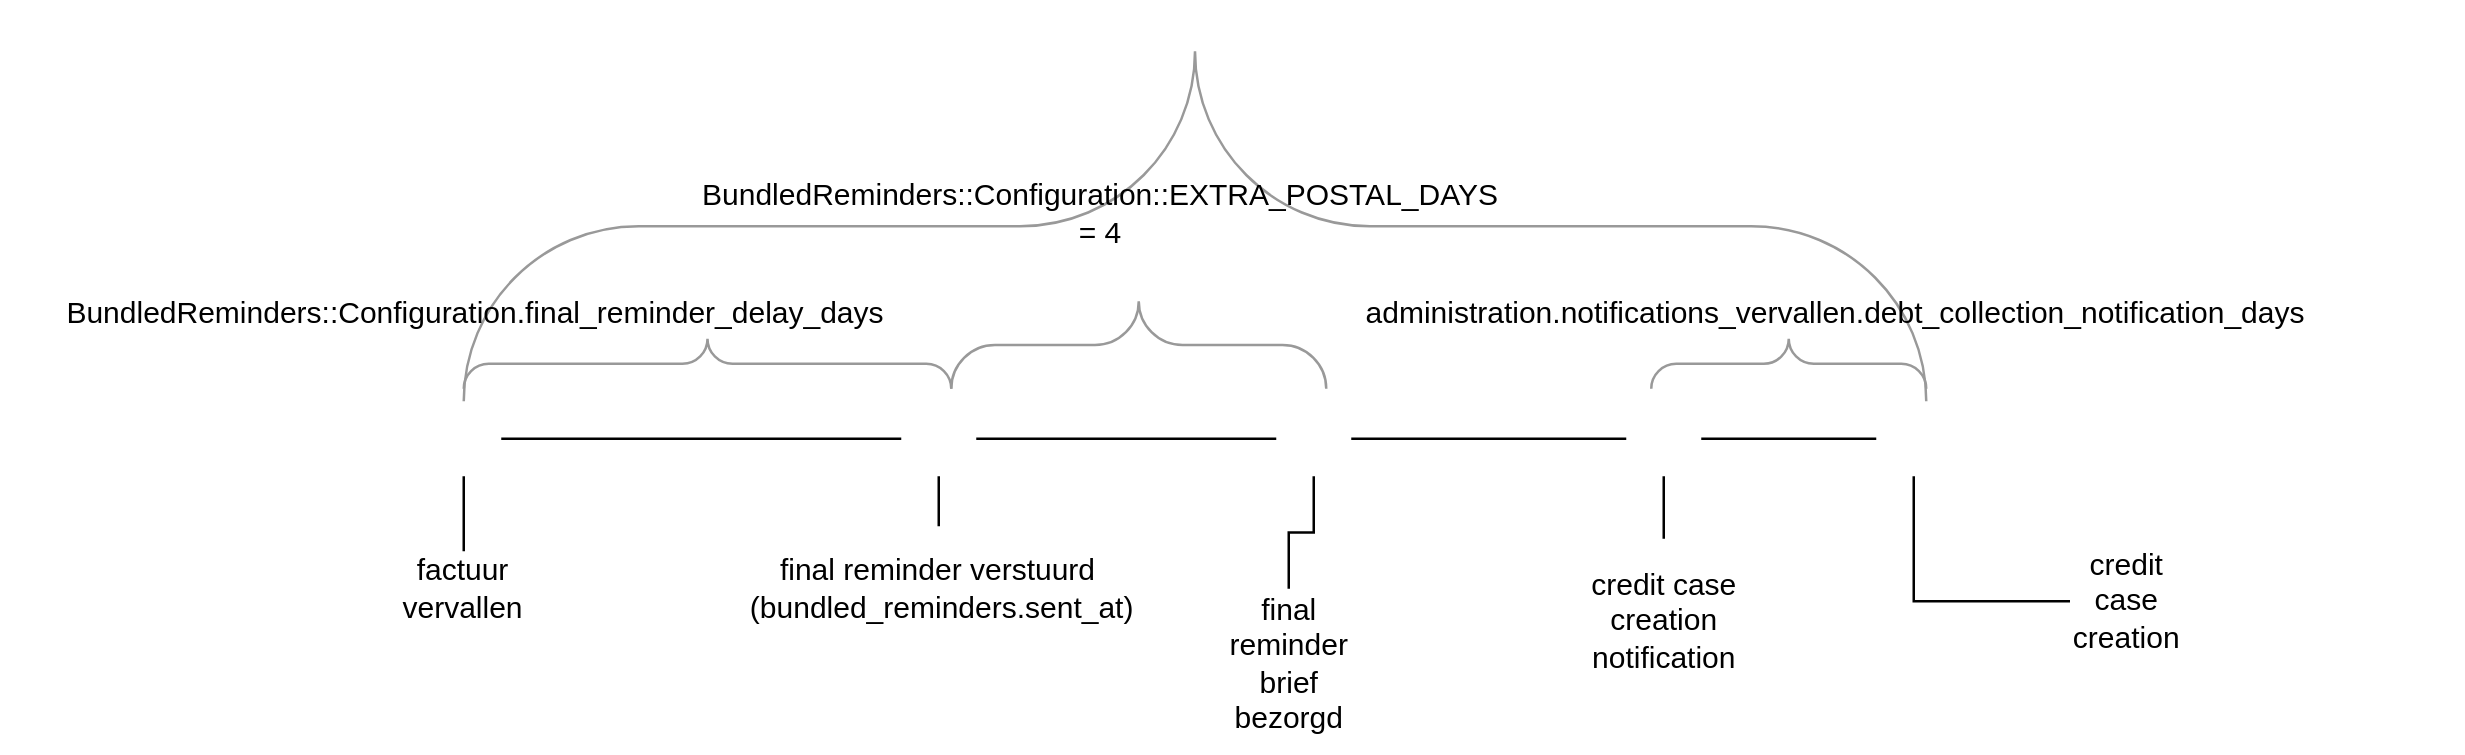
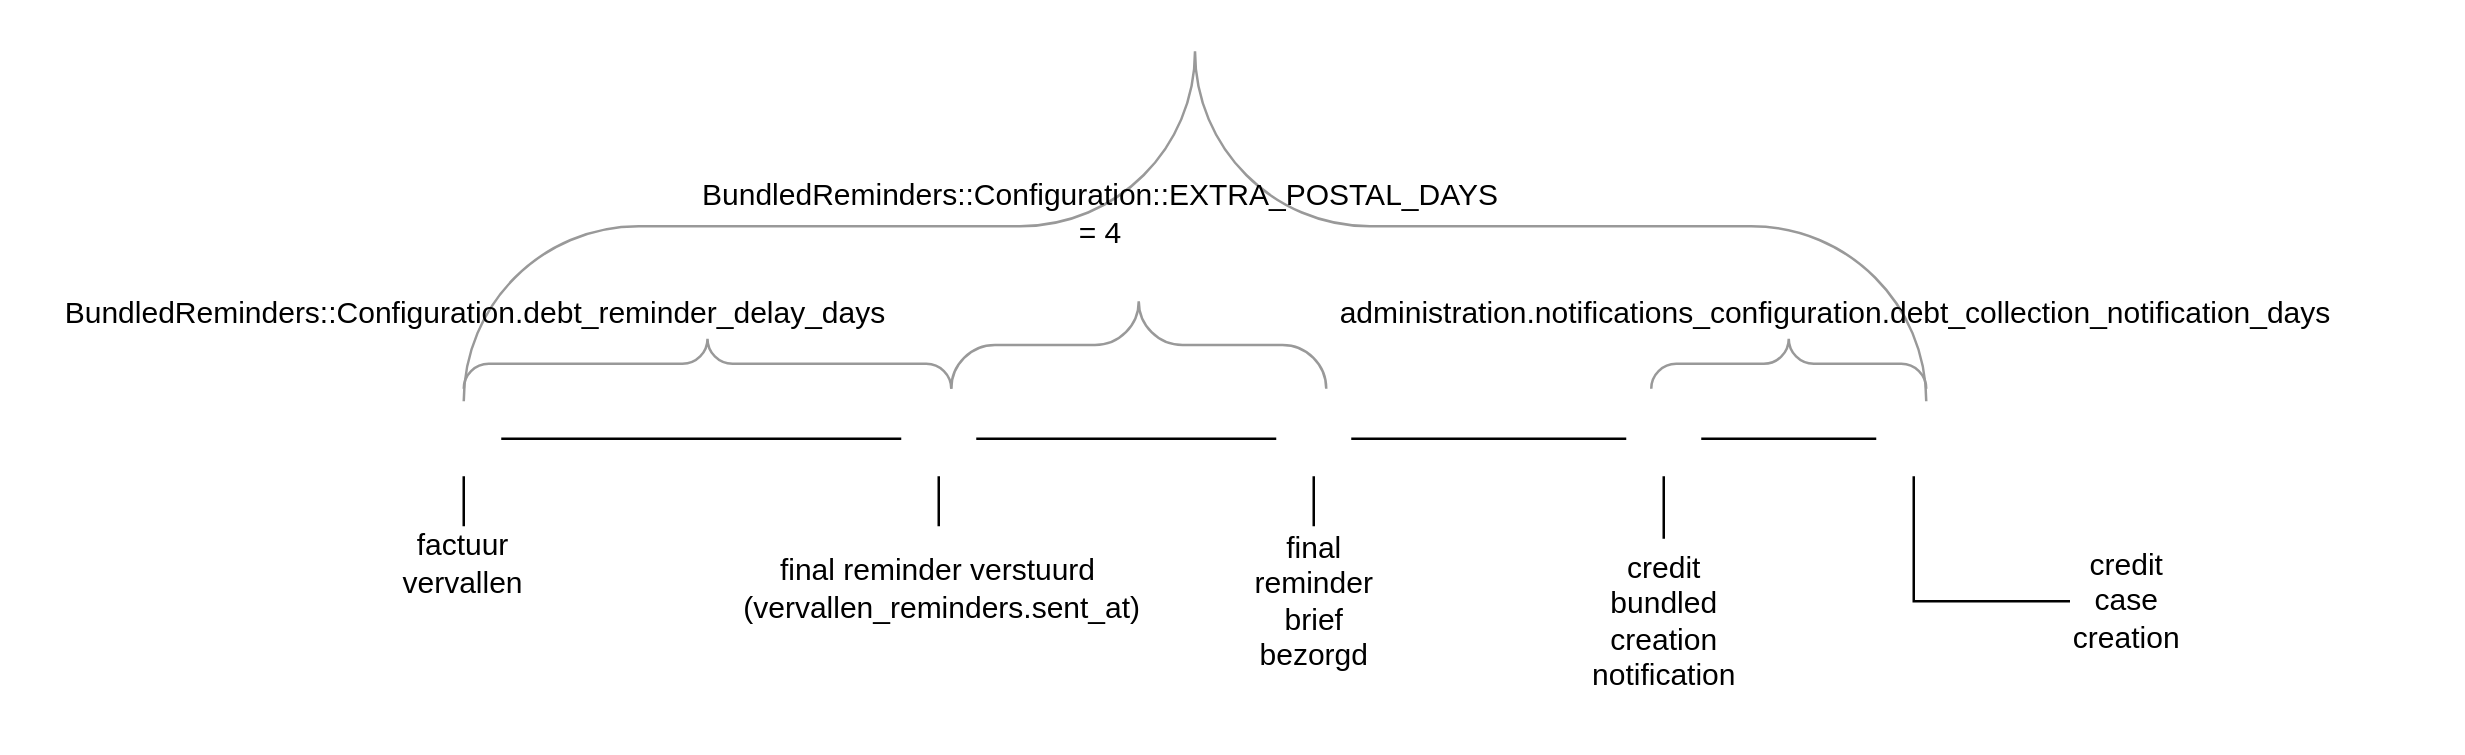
  <mxCell id="0" />
  <mxCell id="1" parent="0" />
  <mxCell id="2" value="" style="verticalLabelPosition=bottom;shadow=0;dashed=0;align=center;html=1;verticalAlign=top;strokeWidth=1;shape=mxgraph.mockup.markup.curlyBrace;strokeColor=#999999;" vertex="1" parent="1"><mxGeometry x="185" y="20" width="585" height="140" as="geometry" /></mxCell>
  <mxCell id="3" style="edgeStyle=orthogonalEdgeStyle;rounded=0;orthogonalLoop=1;jettySize=auto;html=1;entryX=0;entryY=0.5;entryDx=0;entryDy=0;endArrow=none;endFill=0;" edge="1" parent="1" source="4" target="6"><mxGeometry relative="1" as="geometry"><mxPoint x="340" y="175" as="targetPoint" /></mxGeometry></mxCell>
  <mxCell id="4" value="" style="shape=image;html=1;verticalAlign=top;verticalLabelPosition=bottom;labelBackgroundColor=#ffffff;imageAspect=0;aspect=fixed;image=https://cdn4.iconfinder.com/data/icons/essential-app-2/16/record-round-circle-dot-128.png" vertex="1" parent="1"><mxGeometry x="170" y="160" width="30" height="30" as="geometry" /></mxCell>
  <mxCell id="5" style="edgeStyle=orthogonalEdgeStyle;rounded=0;orthogonalLoop=1;jettySize=auto;html=1;entryX=0;entryY=0.5;entryDx=0;entryDy=0;endArrow=none;endFill=0;" edge="1" parent="1" source="6" target="12"><mxGeometry relative="1" as="geometry" /></mxCell>
  <mxCell id="6" value="" style="shape=image;html=1;verticalAlign=top;verticalLabelPosition=bottom;labelBackgroundColor=#ffffff;imageAspect=0;aspect=fixed;image=https://cdn4.iconfinder.com/data/icons/essential-app-2/16/record-round-circle-dot-128.png" vertex="1" parent="1"><mxGeometry x="360" y="160" width="30" height="30" as="geometry" /></mxCell>
  <mxCell id="7" value="" style="edgeStyle=orthogonalEdgeStyle;rounded=0;orthogonalLoop=1;jettySize=auto;html=1;endArrow=none;endFill=0;" edge="1" parent="1" source="8" target="4"><mxGeometry relative="1" as="geometry" /></mxCell>
- <mxCell id="8" value="factuur vervallen" style="text;html=1;strokeColor=none;fillColor=none;align=center;verticalAlign=middle;whiteSpace=wrap;rounded=0;" vertex="1" parent="1"><mxGeometry x="165" y="220" width="40" height="30" as="geometry" /></mxCell>
+ <mxCell id="8" value="factuur vervallen" style="text;html=1;strokeColor=none;fillColor=none;align=center;verticalAlign=middle;whiteSpace=wrap;rounded=0;" vertex="1" parent="1"><mxGeometry x="165" y="210" width="40" height="30" as="geometry" /></mxCell>
  <mxCell id="9" value="" style="edgeStyle=orthogonalEdgeStyle;rounded=0;orthogonalLoop=1;jettySize=auto;html=1;endArrow=none;endFill=0;" edge="1" parent="1" source="10" target="6"><mxGeometry relative="1" as="geometry" /></mxCell>
- <mxCell id="10" value="final reminder verstuurd&lt;br&gt;&amp;nbsp;(bundled_reminders.sent_at)" style="text;html=1;strokeColor=none;fillColor=none;align=center;verticalAlign=middle;whiteSpace=wrap;rounded=0;" vertex="1" parent="1"><mxGeometry x="280" y="210" width="190" height="50" as="geometry" /></mxCell>
+ <mxCell id="10" value="final reminder verstuurd&lt;br&gt;&amp;nbsp;(vervallen_reminders.sent_at)" style="text;html=1;strokeColor=none;fillColor=none;align=center;verticalAlign=middle;whiteSpace=wrap;rounded=0;" vertex="1" parent="1"><mxGeometry x="280" y="210" width="190" height="50" as="geometry" /></mxCell>
  <mxCell id="11" value="" style="edgeStyle=orthogonalEdgeStyle;rounded=0;orthogonalLoop=1;jettySize=auto;html=1;endArrow=none;endFill=0;" edge="1" parent="1" source="12" target="19"><mxGeometry relative="1" as="geometry" /></mxCell>
  <mxCell id="12" value="" style="shape=image;html=1;verticalAlign=top;verticalLabelPosition=bottom;labelBackgroundColor=#ffffff;imageAspect=0;aspect=fixed;image=https://cdn4.iconfinder.com/data/icons/essential-app-2/16/record-round-circle-dot-128.png" vertex="1" parent="1"><mxGeometry x="510" y="160" width="30" height="30" as="geometry" /></mxCell>
  <mxCell id="13" style="edgeStyle=orthogonalEdgeStyle;rounded=0;orthogonalLoop=1;jettySize=auto;html=1;entryX=0.5;entryY=1;entryDx=0;entryDy=0;endArrow=none;endFill=0;" edge="1" parent="1" source="14" target="12"><mxGeometry relative="1" as="geometry" /></mxCell>
- <mxCell id="14" value="final reminder brief bezorgd" style="text;html=1;strokeColor=none;fillColor=none;align=center;verticalAlign=middle;whiteSpace=wrap;rounded=0;" vertex="1" parent="1"><mxGeometry x="482.5" y="235" width="65" height="60" as="geometry" /></mxCell>
+ <mxCell id="14" value="final reminder brief bezorgd" style="text;html=1;strokeColor=none;fillColor=none;align=center;verticalAlign=middle;whiteSpace=wrap;rounded=0;" vertex="1" parent="1"><mxGeometry x="492.5" y="210" width="65" height="60" as="geometry" /></mxCell>
  <mxCell id="15" value="" style="shape=image;html=1;verticalAlign=top;verticalLabelPosition=bottom;labelBackgroundColor=#ffffff;imageAspect=0;aspect=fixed;image=https://cdn4.iconfinder.com/data/icons/essential-app-2/16/record-round-circle-dot-128.png" vertex="1" parent="1"><mxGeometry x="750" y="160" width="30" height="30" as="geometry" /></mxCell>
  <mxCell id="16" value="" style="edgeStyle=orthogonalEdgeStyle;rounded=0;orthogonalLoop=1;jettySize=auto;html=1;endArrow=none;endFill=0;" edge="1" parent="1" source="17" target="15"><mxGeometry relative="1" as="geometry" /></mxCell>
  <mxCell id="17" value="credit case creation" style="text;html=1;strokeColor=none;fillColor=none;align=center;verticalAlign=middle;whiteSpace=wrap;rounded=0;" vertex="1" parent="1"><mxGeometry x="827.5" y="215" width="45" height="50" as="geometry" /></mxCell>
  <mxCell id="18" value="" style="edgeStyle=orthogonalEdgeStyle;rounded=0;orthogonalLoop=1;jettySize=auto;html=1;endArrow=none;endFill=0;" edge="1" parent="1" source="19" target="15"><mxGeometry relative="1" as="geometry" /></mxCell>
  <mxCell id="19" value="" style="shape=image;html=1;verticalAlign=top;verticalLabelPosition=bottom;labelBackgroundColor=#ffffff;imageAspect=0;aspect=fixed;image=https://cdn4.iconfinder.com/data/icons/essential-app-2/16/record-round-circle-dot-128.png" vertex="1" parent="1"><mxGeometry x="650" y="160" width="30" height="30" as="geometry" /></mxCell>
  <mxCell id="20" value="" style="edgeStyle=orthogonalEdgeStyle;rounded=0;orthogonalLoop=1;jettySize=auto;html=1;endArrow=none;endFill=0;" edge="1" parent="1" source="21" target="19"><mxGeometry relative="1" as="geometry" /></mxCell>
- <mxCell id="21" value="credit case creation notification" style="text;html=1;strokeColor=none;fillColor=none;align=center;verticalAlign=middle;whiteSpace=wrap;rounded=0;" vertex="1" parent="1"><mxGeometry x="632.5" y="215" width="65" height="65" as="geometry" /></mxCell>
+ <mxCell id="21" value="credit bundled creation notification" style="text;html=1;strokeColor=none;fillColor=none;align=center;verticalAlign=middle;whiteSpace=wrap;rounded=0;" vertex="1" parent="1"><mxGeometry x="632.5" y="215" width="65" height="65" as="geometry" /></mxCell>
  <mxCell id="22" value="" style="verticalLabelPosition=bottom;shadow=0;dashed=0;align=center;html=1;verticalAlign=top;strokeWidth=1;shape=mxgraph.mockup.markup.curlyBrace;strokeColor=#999999;" vertex="1" parent="1"><mxGeometry x="185" y="135" width="195" height="20" as="geometry" /></mxCell>
  <mxCell id="23" value="" style="verticalLabelPosition=bottom;shadow=0;dashed=0;align=center;html=1;verticalAlign=top;strokeWidth=1;shape=mxgraph.mockup.markup.curlyBrace;strokeColor=#999999;" vertex="1" parent="1"><mxGeometry x="380" y="120" width="150" height="35" as="geometry" /></mxCell>
  <mxCell id="24" value="" style="verticalLabelPosition=bottom;shadow=0;dashed=0;align=center;html=1;verticalAlign=top;strokeWidth=1;shape=mxgraph.mockup.markup.curlyBrace;strokeColor=#999999;" vertex="1" parent="1"><mxGeometry x="660" y="135" width="110" height="20" as="geometry" /></mxCell>
- <mxCell id="25" value="administration.notifications_vervallen.debt_collection_notification_days" style="text;html=1;strokeColor=none;fillColor=none;align=center;verticalAlign=middle;whiteSpace=wrap;rounded=0;" vertex="1" parent="1"><mxGeometry x="504" y="115" width="460" height="20" as="geometry" /></mxCell>
- <mxCell id="26" value="BundledReminders::Configuration.final_reminder_delay_days" style="text;html=1;strokeColor=none;fillColor=none;align=center;verticalAlign=middle;whiteSpace=wrap;rounded=0;" vertex="1" parent="1"><mxGeometry x="20" y="115" width="340" height="20" as="geometry" /></mxCell>
+ <mxCell id="25" value="administration.notifications_configuration.debt_collection_notification_days" style="text;html=1;strokeColor=none;fillColor=none;align=center;verticalAlign=middle;whiteSpace=wrap;rounded=0;" vertex="1" parent="1"><mxGeometry x="504" y="115" width="460" height="20" as="geometry" /></mxCell>
+ <mxCell id="26" value="BundledReminders::Configuration.debt_reminder_delay_days" style="text;html=1;strokeColor=none;fillColor=none;align=center;verticalAlign=middle;whiteSpace=wrap;rounded=0;" vertex="1" parent="1"><mxGeometry x="20" y="115" width="340" height="20" as="geometry" /></mxCell>
  <mxCell id="27" value="BundledReminders::Configuration::EXTRA_POSTAL_DAYS = 4" style="text;html=1;strokeColor=none;fillColor=none;align=center;verticalAlign=middle;whiteSpace=wrap;rounded=0;" vertex="1" parent="1"><mxGeometry x="420" y="75" width="40" height="20" as="geometry" /></mxCell>
